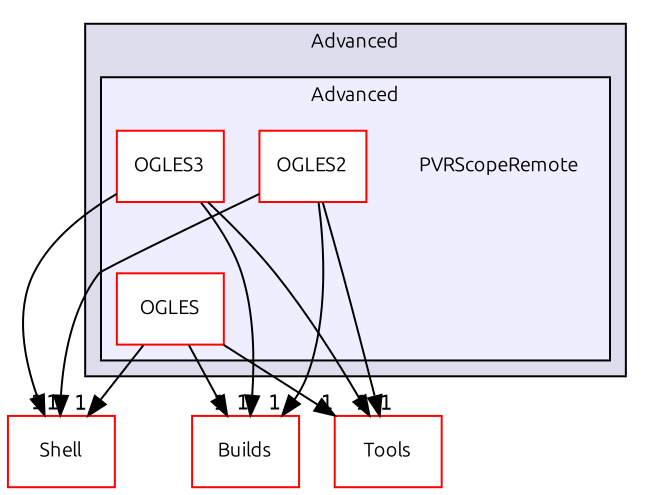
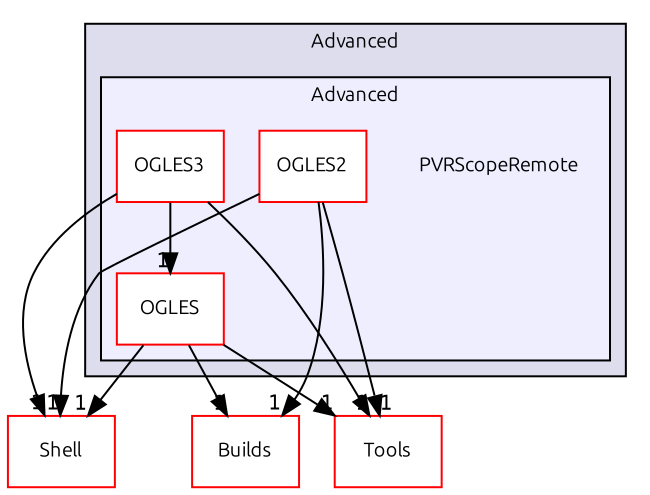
  digraph {
    compound=true
    fontname=Ubuntu
    node [fontname=Ubuntu fontsize=10 shape=box color=red fillcolor=white style=filled]
    edge [headlabel=1 labeldistance=1.5 labelfontname=Helvetica labelfontsize=10 fontname=Ubuntu]
    n1 [label=PVRScopeRemote shape=plaintext color="" fillcolor="" style=""]
    n2 [label=OGLES]
    n3 [label=OGLES2]
    n4 [label=OGLES3]
    n5 [label=Shell]
    n6 [label=Builds]
    n7 [label=Tools]
    subgraph cluster_1 {
      bgcolor="#ddddee"
      fontsize=10
      label=Advanced
      pencolor=black
      subgraph cluster_2 {
        bgcolor="#eeeeff"
        fontsize=10
        pencolor=black
        n1
        n2
        n3
        n4
      }
    }
    n2 -> n5
    n2 -> n6
    n2 -> n7
    n3 -> n5
    n3 -> n6
    n3 -> n7
    n4 -> n5
-   n4 -> n6
+   n4 -> n2
    n4 -> n7
  }
